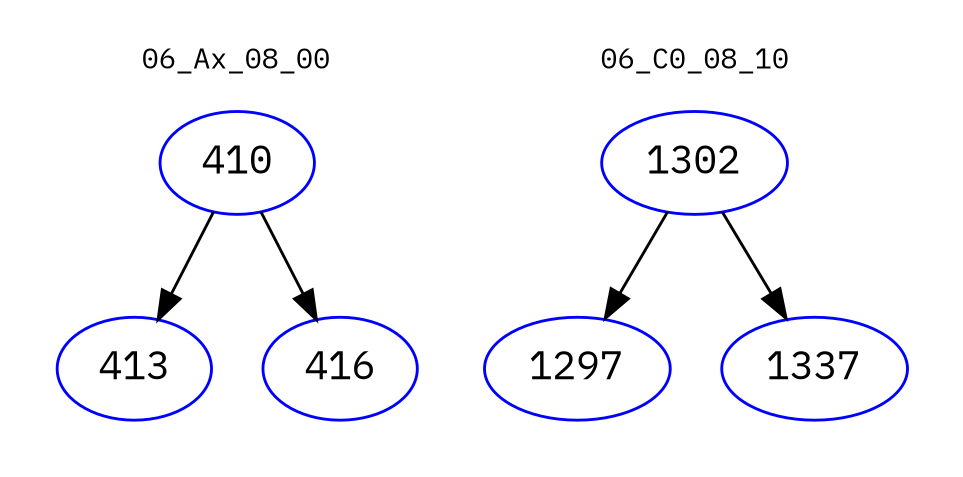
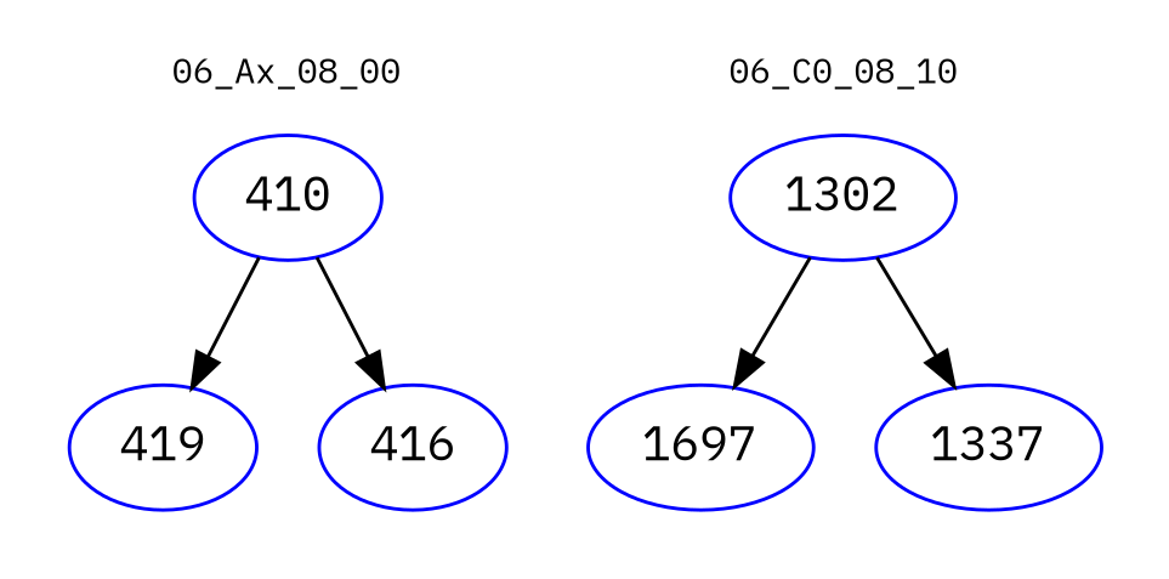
  digraph {
    fontname="IBM Plex Mono"
    node [color=blue fontname="IBM Plex Mono"]
    edge [color=black fontname="IBM Plex Mono"]
    n1 [label=410]
-   n2 [label=413]
+   n2 [label=419]
    n3 [label=416]
    n4 [label=1302]
-   n5 [label=1297]
+   n5 [label=1697]
    n6 [label=1337]
    subgraph cluster_1 {
      color=white
      fontsize=10
      label="06_Ax_08_00"
      n1
      n2
      n3
    }
    subgraph cluster_2 {
      color=white
      fontsize=10
      label="06_C0_08_10"
      n4
      n5
      n6
    }
    n1 -> n2
    n1 -> n3
    n4 -> n5
    n4 -> n6
  }
